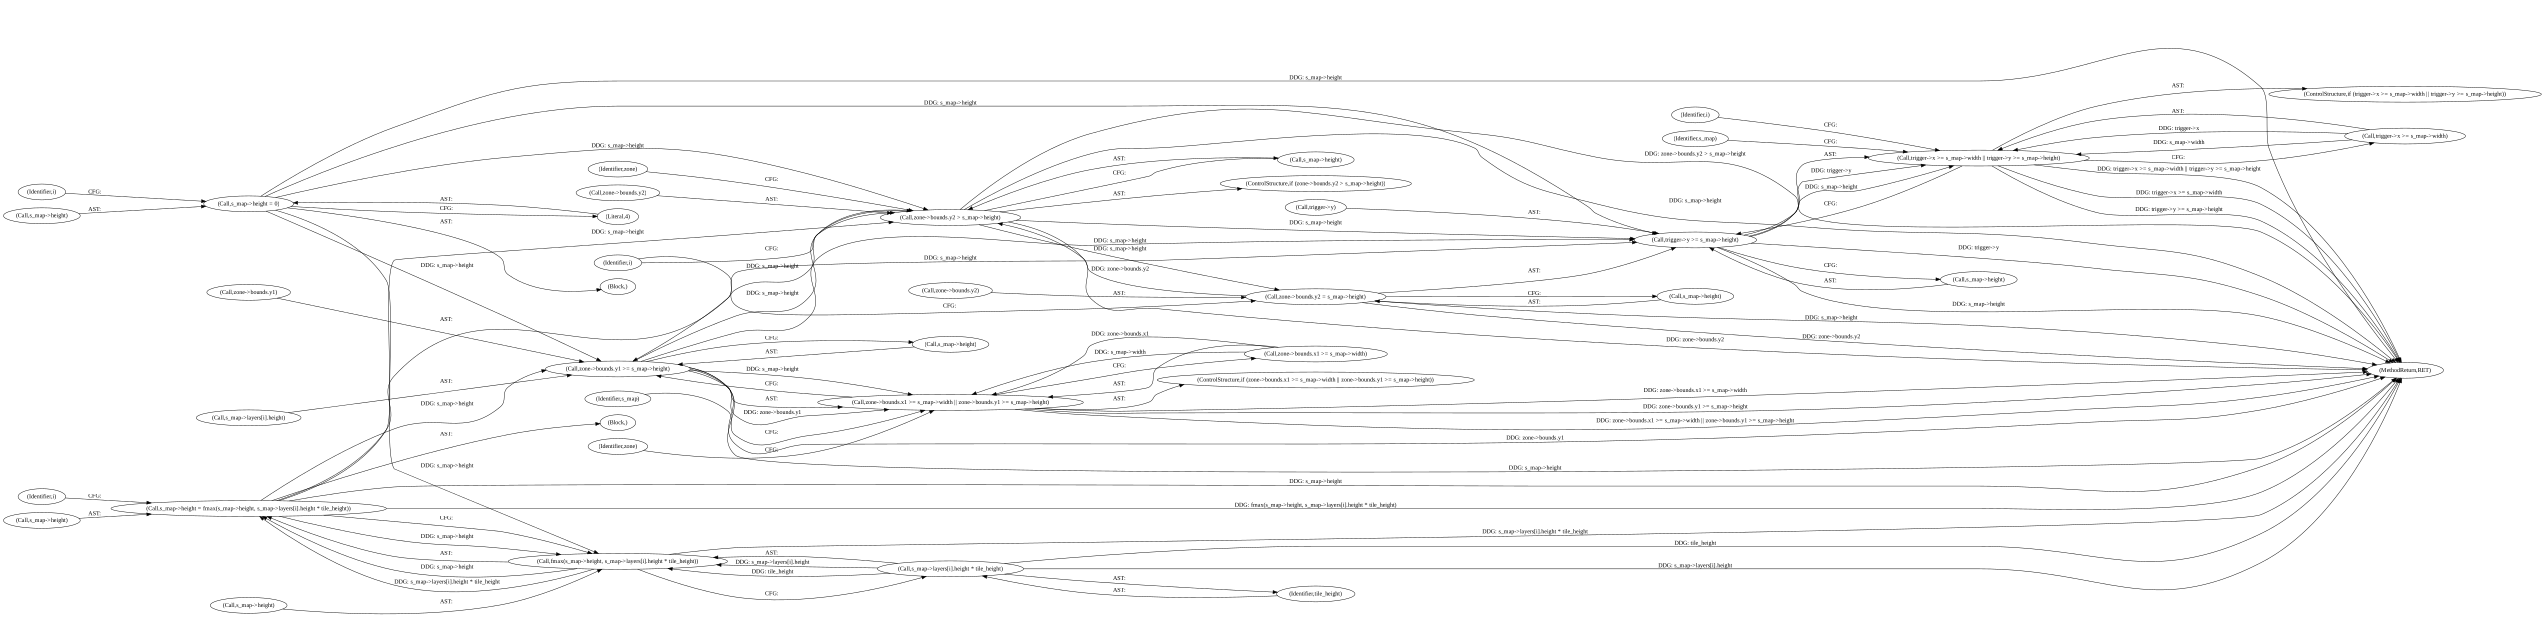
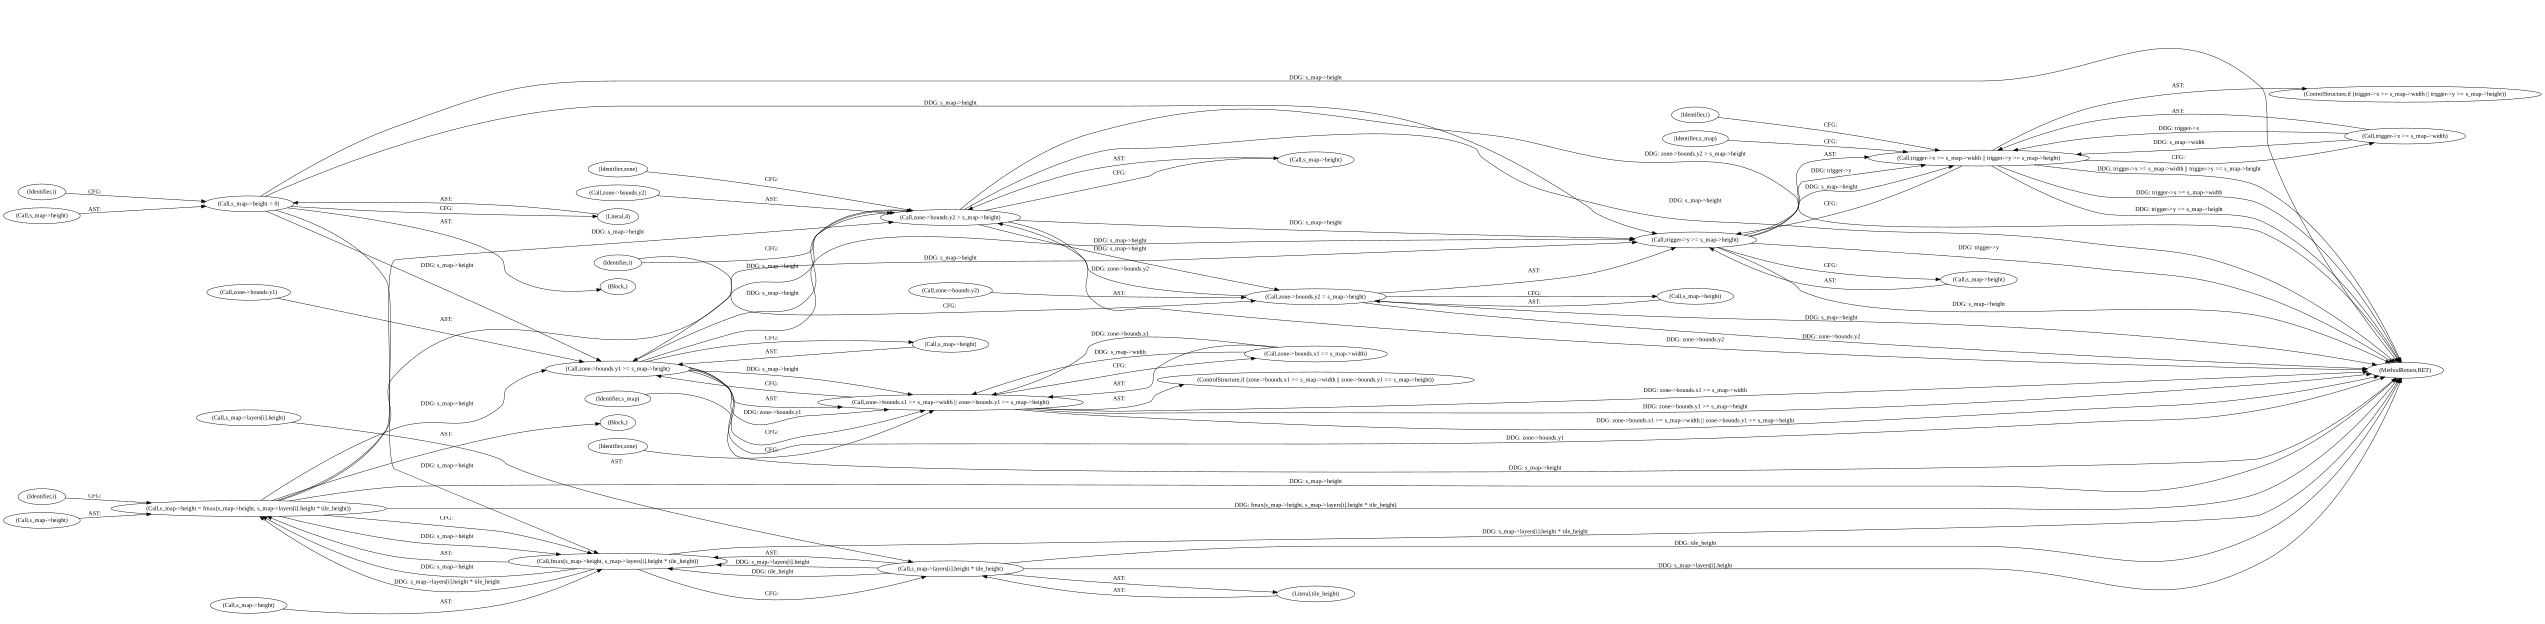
  digraph {
    fontname="Liberation Serif"
    rankdir=LR
    node [fontname="Liberation Serif"]
    edge [fontname="Liberation Serif"]
    n1 [label="(Call,zone->bounds.y1 >= s_map->height)"]
    n2 [label="(Call,zone->bounds.y2 > s_map->height)"]
    n3 [label="(Call,zone->bounds.x1 >= s_map->width || zone->bounds.y1 >= s_map->height)"]
    n4 [label="(Call,trigger->y >= s_map->height)"]
    n5 [label="(MethodReturn,RET)"]
    n6 [label="(Call,s_map->height)"]
    n7 [label="(Call,zone->bounds.y2 = s_map->height)"]
-   n8 [label="(ControlStructure,if (zone->bounds.y2 > s_map->height))"]
    n9 [label="(Call,s_map->height)"]
    n10 [label="(ControlStructure,if (zone->bounds.x1 >= s_map->width || zone->bounds.y1 >= s_map->height))"]
    n11 [label="(Call,zone->bounds.x1 >= s_map->width)"]
    n12 [label="(Call,trigger->x >= s_map->width || trigger->y >= s_map->height)"]
    n13 [label="(Call,s_map->height)"]
    n14 [label="(Call,s_map->height = fmax(s_map->height, s_map->layers[i].height * tile_height))"]
    n15 [label="(Call,fmax(s_map->height, s_map->layers[i].height * tile_height))"]
    n16 [label="(Block,)"]
    n17 [label="(Call,s_map->layers[i].height * tile_height)"]
-   n18 [label="(Identifier,tile_height)"]
+   n18 [label="(Literal,tile_height)"]
    n19 [label="(Call,s_map->height = 0)"]
    n20 [label="(Literal,4)"]
    n21 [label="(Block,)"]
    n22 [label="(Call,s_map->height)"]
    n23 [label="(Call,trigger->x >= s_map->width)"]
    n24 [label="(ControlStructure,if (trigger->x >= s_map->width || trigger->y >= s_map->height))"]
    n25 [label="(Call,zone->bounds.y1)"]
    n26 [label="(Identifier,i)"]
    n27 [label="(Identifier,i)"]
    n28 [label="(Identifier,i)"]
    n29 [label="(Identifier,zone)"]
    n30 [label="(Identifier,s_map)"]
    n31 [label="(Call,s_map->height)"]
    n32 [label="(Call,s_map->height)"]
    n33 [label="(Identifier,zone)"]
    n34 [label="(Call,s_map->layers[i].height)"]
-   n35 [label="(Call,trigger->y)"]
    n36 [label="(Call,zone->bounds.y2)"]
    n37 [label="(Call,zone->bounds.y2)"]
    n38 [label="(Call,s_map->height)"]
    n39 [label="(Identifier,s_map)"]
    n40 [label="(Identifier,i)"]
    n1 -> n2 [label="DDG: s_map->height"]
    n1 -> n3 [label="AST: "]
    n1 -> n3 [label="DDG: zone->bounds.y1"]
    n1 -> n3 [label="DDG: s_map->height"]
    n1 -> n4 [label="DDG: s_map->height"]
    n1 -> n5 [label="DDG: s_map->height"]
    n1 -> n5 [label="DDG: zone->bounds.y1"]
    n1 -> n6 [label="CFG: "]
    n2 -> n1 [label="DDG: s_map->height"]
    n2 -> n4 [label="DDG: s_map->height"]
    n2 -> n5 [label="DDG: zone->bounds.y2 > s_map->height"]
    n2 -> n5 [label="DDG: s_map->height"]
    n2 -> n5 [label="DDG: zone->bounds.y2"]
    n2 -> n7 [label="DDG: s_map->height"]
-   n2 -> n8 [label="AST: "]
    n2 -> n9 [label="CFG: "]
    n3 -> n1 [label="CFG: "]
    n3 -> n5 [label="DDG: zone->bounds.x1 >= s_map->width"]
    n3 -> n5 [label="DDG: zone->bounds.y1 >= s_map->height"]
    n3 -> n5 [label="DDG: zone->bounds.x1 >= s_map->width || zone->bounds.y1 >= s_map->height"]
    n3 -> n10 [label="AST: "]
    n3 -> n11 [label="CFG: "]
    n4 -> n5 [label="DDG: trigger->y"]
    n4 -> n5 [label="DDG: s_map->height"]
    n4 -> n12 [label="AST: "]
    n4 -> n12 [label="DDG: trigger->y"]
    n4 -> n12 [label="DDG: s_map->height"]
    n4 -> n13 [label="CFG: "]
    n6 -> n1 [label="AST: "]
    n7 -> n2 [label="DDG: zone->bounds.y2"]
    n7 -> n4 [label="AST: "]
    n7 -> n5 [label="DDG: s_map->height"]
    n7 -> n5 [label="DDG: zone->bounds.y2"]
    n7 -> n22 [label="CFG: "]
    n9 -> n2 [label="AST: "]
    n11 -> n3 [label="AST: "]
    n11 -> n3 [label="DDG: zone->bounds.x1"]
    n11 -> n3 [label="DDG: s_map->width"]
    n12 -> n4 [label="CFG: "]
    n12 -> n5 [label="DDG: trigger->x >= s_map->width || trigger->y >= s_map->height"]
    n12 -> n5 [label="DDG: trigger->x >= s_map->width"]
    n12 -> n5 [label="DDG: trigger->y >= s_map->height"]
    n12 -> n23 [label="CFG: "]
    n12 -> n24 [label="AST: "]
    n13 -> n4 [label="AST: "]
    n14 -> n1 [label="DDG: s_map->height"]
    n14 -> n2 [label="DDG: s_map->height"]
    n14 -> n4 [label="DDG: s_map->height"]
    n14 -> n5 [label="DDG: fmax(s_map->height, s_map->layers[i].height * tile_height)"]
    n14 -> n5 [label="DDG: s_map->height"]
    n14 -> n15 [label="CFG: "]
    n14 -> n15 [label="DDG: s_map->height"]
    n14 -> n16 [label="AST: "]
    n15 -> n5 [label="DDG: s_map->layers[i].height * tile_height"]
    n15 -> n14 [label="AST: "]
    n15 -> n14 [label="DDG: s_map->height"]
    n15 -> n14 [label="DDG: s_map->layers[i].height * tile_height"]
    n15 -> n17 [label="CFG: "]
    n17 -> n5 [label="DDG: tile_height"]
    n17 -> n5 [label="DDG: s_map->layers[i].height"]
    n17 -> n15 [label="AST: "]
    n17 -> n15 [label="DDG: s_map->layers[i].height"]
    n17 -> n15 [label="DDG: tile_height"]
    n17 -> n18 [label="AST: "]
    n18 -> n17 [label="AST: "]
    n19 -> n1 [label="DDG: s_map->height"]
-   n19 -> n2 [label="DDG: s_map->height"]
    n19 -> n4 [label="DDG: s_map->height"]
    n19 -> n5 [label="DDG: s_map->height"]
    n19 -> n15 [label="DDG: s_map->height"]
    n19 -> n20 [label="CFG: "]
    n19 -> n21 [label="AST: "]
    n20 -> n19 [label="AST: "]
    n22 -> n7 [label="AST: "]
    n23 -> n12 [label="AST: "]
    n23 -> n12 [label="DDG: trigger->x"]
    n23 -> n12 [label="DDG: s_map->width"]
    n25 -> n1 [label="AST: "]
    n26 -> n14 [label="CFG: "]
    n27 -> n19 [label="CFG: "]
    n28 -> n12 [label="CFG: "]
    n29 -> n2 [label="CFG: "]
    n30 -> n12 [label="CFG: "]
    n31 -> n15 [label="AST: "]
    n32 -> n19 [label="AST: "]
    n33 -> n3 [label="CFG: "]
-   n34 -> n1 [label="AST: "]
-   n35 -> n4 [label="AST: "]
+   n34 -> n17 [label="AST: "]
    n36 -> n2 [label="AST: "]
    n37 -> n7 [label="AST: "]
    n38 -> n14 [label="AST: "]
    n39 -> n3 [label="CFG: "]
    n40 -> n2 [label="CFG: "]
    n40 -> n7 [label="CFG: "]
  }
